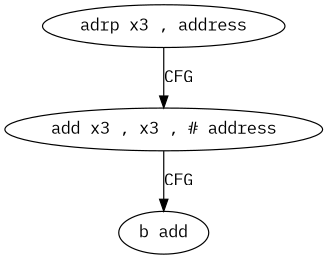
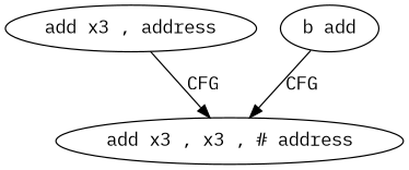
  digraph {
    fontname="IBM Plex Mono"
    node [fontname="IBM Plex Mono"]
    edge [fontname="IBM Plex Mono"]
-   n1 [label="adrp x3 , address"]
+   n1 [label="add x3 , address"]
    n2 [label="add x3 , x3 , # address"]
    n3 [label="b add"]
    n1 -> n2 [label=CFG]
-   n2 -> n3 [label=CFG]
+   n3 -> n2 [label=CFG]
  }
